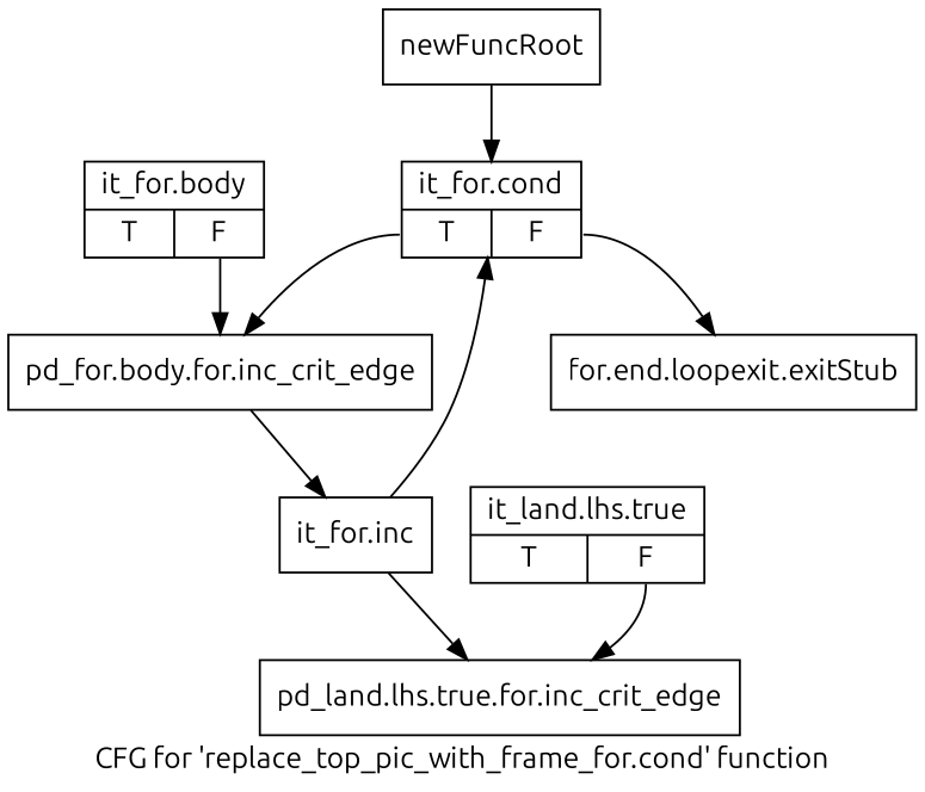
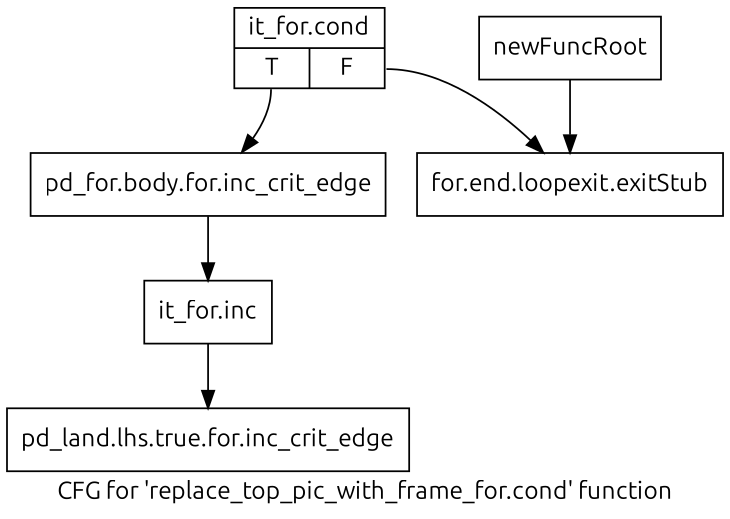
  digraph {
    fontname=Ubuntu
    label="CFG for 'replace_top_pic_with_frame_for.cond' function"
    node [fontname=Ubuntu shape=record]
    edge [fontname=Ubuntu]
    n1 [label="{newFuncRoot}"]
    n2 [label="{it_for.cond|{<s0>T|<s1>F}}"]
    n3 [label="{for.end.loopexit.exitStub}"]
    n4 [label="{pd_for.body.for.inc_crit_edge}"]
-   n5 [label="{it_for.body|{<s0>T|<s1>F}}"]
-   n6 [label="{it_land.lhs.true|{<s0>T|<s1>F}}"]
    n7 [label="{pd_land.lhs.true.for.inc_crit_edge}"]
    n8 [label="{it_for.inc}"]
-   n1 -> n2
+   n1 -> n3
    n2 -> n3 [tailport=s1]
    n2 -> n4 [tailport=s0]
    n4 -> n8
-   n5 -> n4 [tailport=s1]
-   n6 -> n7 [tailport=s1]
-   n8 -> n2
    n8 -> n7
  }
